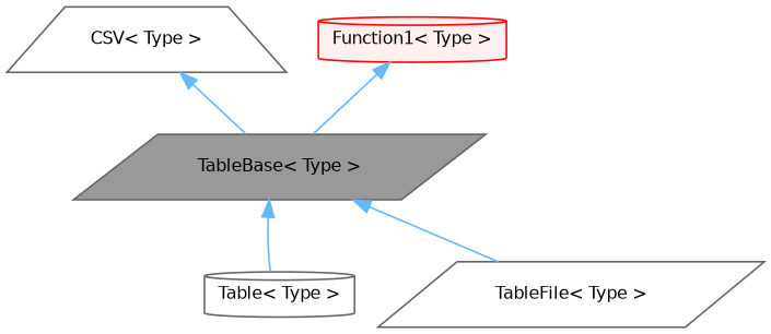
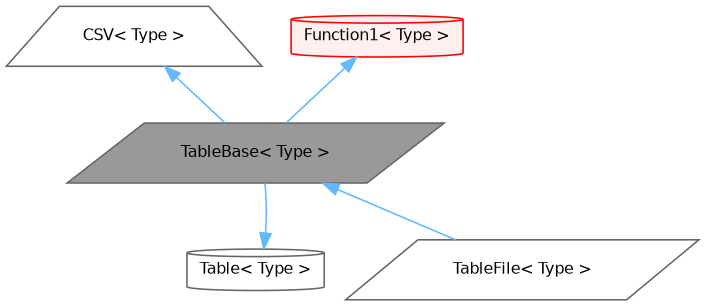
  digraph {
    node [color=gray40 fillcolor=white fontname=Helvetica fontsize=10 shape=parallelogram style=filled]
    edge [color=steelblue1 dir=back fontname=Helvetica fontsize=10 labelfontname=Helvetica labelfontsize=10 style=solid]
    n1 [fillcolor=grey60 fontcolor=black height=0.2 label="TableBase\< Type \>" width=0.4]
    n2 [height=0.2 label="Table\< Type \>" shape=cylinder width=0.4]
    n3 [height=0.2 label="TableFile\< Type \>" width=0.4]
    n4 [height=0.2 label="CSV\< Type \>" shape=trapezium width=0.4]
    n5 [color=red fillcolor="#FFF0F0" height=0.2 label="Function1\< Type \>" shape=cylinder width=0.4]
-   n1 -> n2
+   n2 -> n1
    n1 -> n3
    n4 -> n1
    n5 -> n1
  }
